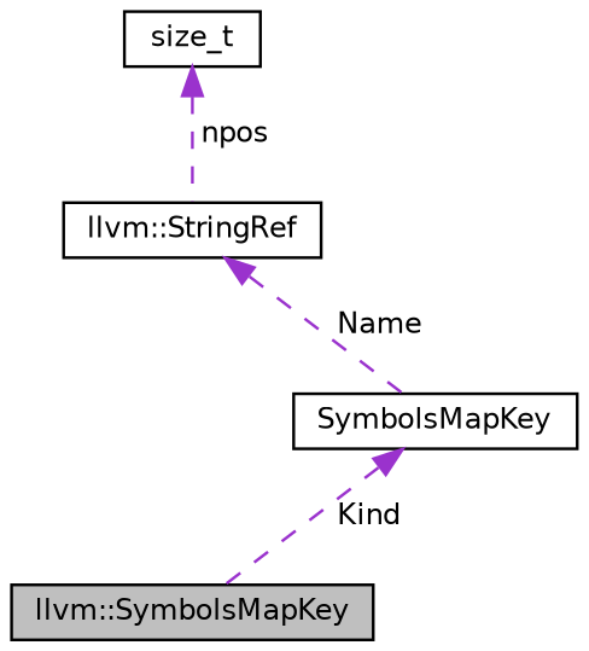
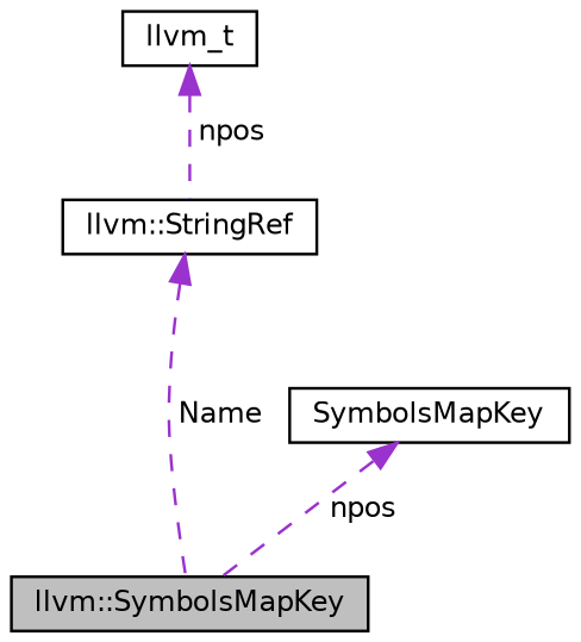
  digraph {
    node [color=black fontname=Helvetica fontsize=10 shape=box]
    edge [color=darkorchid3 dir=back fontname=Helvetica fontsize=10 labelfontname=Helvetica labelfontsize=10 style=dashed]
    n1 [fillcolor=grey75 fontcolor=black height=0.2 label="llvm::SymbolsMapKey" style=filled width=0.4]
    n2 [height=0.2 label=SymbolsMapKey width=0.4]
    n3 [height=0.2 label="llvm::StringRef" width=0.4]
-   n4 [height=0.2 label=size_t width=0.4]
-   n2 -> n1 [label=" Kind"]
-   n3 -> n2 [label=" Name"]
+   n4 [height=0.2 label=llvm_t width=0.4]
+   n2 -> n1 [label=" npos"]
+   n3 -> n1 [label=" Name"]
    n4 -> n3 [label=" npos"]
  }
